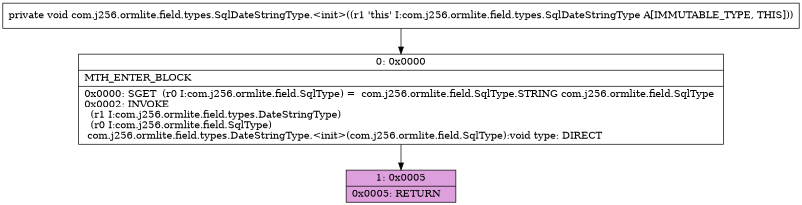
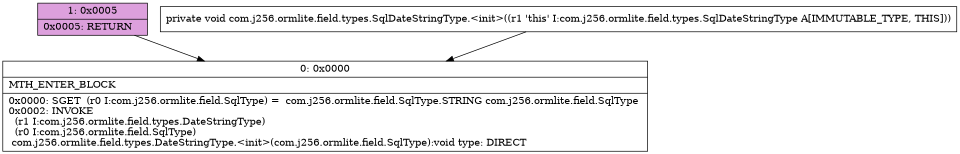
  digraph {
    node [shape=record style=filled fillcolor=white]
    n1 [label="{0\:\ 0x0000|MTH_ENTER_BLOCK\l|0x0000: SGET  (r0 I:com.j256.ormlite.field.SqlType) =  com.j256.ormlite.field.SqlType.STRING com.j256.ormlite.field.SqlType \l0x0002: INVOKE  \l  (r1 I:com.j256.ormlite.field.types.DateStringType)\l  (r0 I:com.j256.ormlite.field.SqlType)\l com.j256.ormlite.field.types.DateStringType.\<init\>(com.j256.ormlite.field.SqlType):void type: DIRECT \l}"]
    n2 [label="{1\:\ 0x0005|0x0005: RETURN   \l}" fillcolor=plum]
    n3 [label="{private void com.j256.ormlite.field.types.SqlDateStringType.\<init\>((r1 'this' I:com.j256.ormlite.field.types.SqlDateStringType A[IMMUTABLE_TYPE, THIS])) }"]
-   n1 -> n2
+   n2 -> n1
    n3 -> n1
  }
